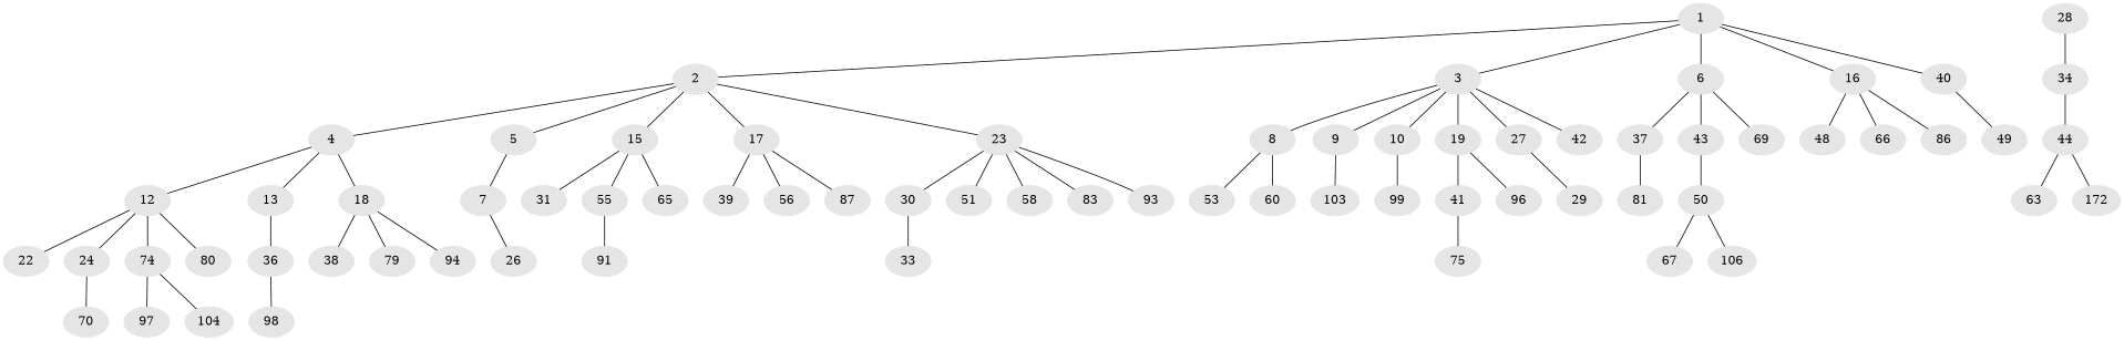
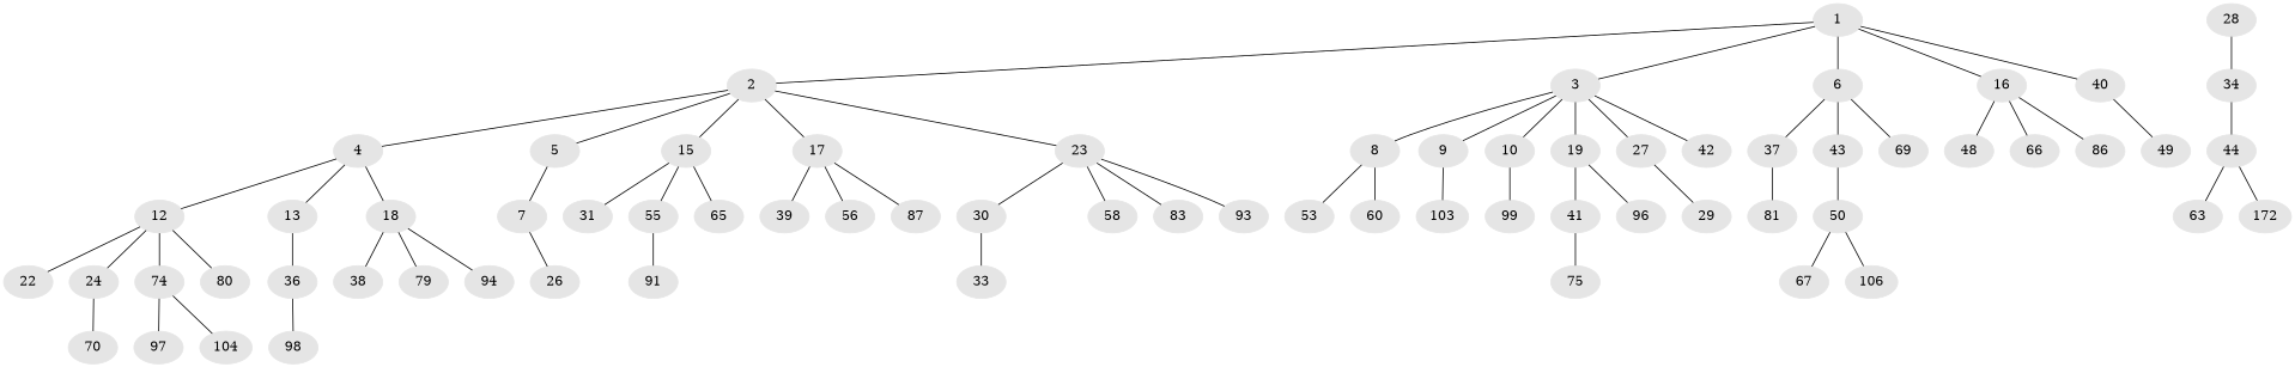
  graph {
    node [color=gray90 style=filled]
    2 [super="+11"]
    4 [super="+77"]
    5 [super="+64"]
    15 [super="+61"]
    17 [super="+101"]
    23 [super="+32"]
    1
    3 [super="+85"]
    6 [super="+35"]
    16 [super="+46"]
    40 [super="+84"]
    8 [super="+78"]
    9 [super="+14"]
    10 [super="+82"]
    19 [super="+20"]
    27 [super="+76"]
    42
    37 [super="+47"]
    43 [super="+92"]
    69
    48
    66 [super="+68"]
    86
    49 [super="+62"]
    12 [super="+100"]
    13
    18 [super="+21"]
    7
    31 [super="+54"]
    55 [super="+90"]
    65
    39
    56 [super="+88"]
    87
    30 [super="+107"]
-   51
    58
    83
    93
    53
    60
    103
    99
    41
    96
    29
    22 [super="+57"]
    24
    74 [super="+105"]
    80
    36 [super="+45"]
    38 [super="+95"]
    79
    94
    26 [super="+52"]
    81
    50
    70 [super="+89"]
    97
    104
    98
    91
    75
    33
    34 [super="+72"]
    28
    44 [super="+59"]
    63
    n69 [label=172]
    67 [super="+73"]
    106
    2 -- 4
    2 -- 5
    2 -- 15
    2 -- 17
    2 -- 23
    4 -- 12
    4 -- 13
    4 -- 18
    5 -- 7
    15 -- 31
    15 -- 55
    15 -- 65
    17 -- 39
    17 -- 56
    17 -- 87
    23 -- 30
-   23 -- 51
    23 -- 58
    23 -- 83
    23 -- 93
    1 -- 2
    1 -- 3
    1 -- 6
    1 -- 16
    1 -- 40
    3 -- 8
    3 -- 9
    3 -- 10
    3 -- 19
    3 -- 27
    3 -- 42
    6 -- 37
    6 -- 43
    6 -- 69
    16 -- 48
    16 -- 66
    16 -- 86
    40 -- 49
    8 -- 53
    8 -- 60
    9 -- 103
    10 -- 99
    19 -- 41
    19 -- 96
    27 -- 29
    37 -- 81
    43 -- 50
    12 -- 22
    12 -- 24
    12 -- 74
    12 -- 80
    13 -- 36
    18 -- 38
    18 -- 79
    18 -- 94
    7 -- 26
    55 -- 91
    30 -- 33
    41 -- 75
    24 -- 70
    74 -- 97
    74 -- 104
    36 -- 98
    50 -- 67
    50 -- 106
    34 -- 44
    28 -- 34
    44 -- 63
    44 -- n69
  }
